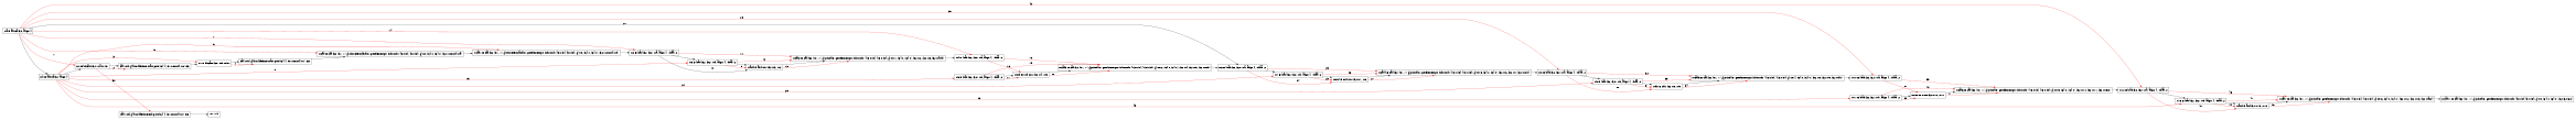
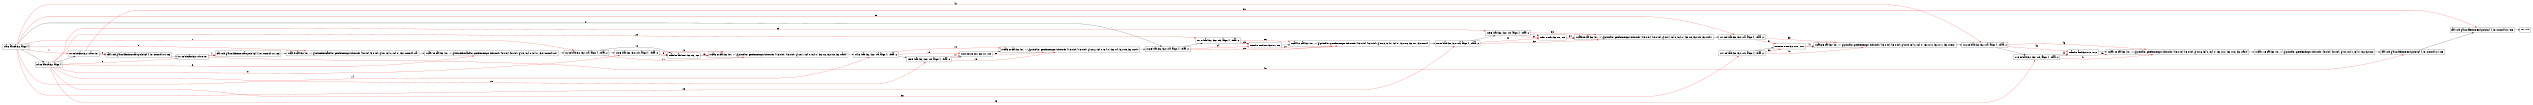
  digraph {
    rankdir=LR
    node [shape=record]
    edge [color=red]
    n1 [label="  %a = alloca i32, align 4"]
    n2 [label="  %b = alloca i32, align 4"]
    n3 [label="  %0 = bitcast i32* %a to i8*"]
    n4 [label="  %call = call i32 (i8*, ...) @__isoc99_scanf(i8* getelementptr inbounds ([3 x i8], [3 x i8]* @.str, i64 0, i64 0), i32* nonnull %a)"]
    n5 [label="  %2 = load i32, i32* %a, align 4, !tbaa !2"]
    n6 [label="  %4 = load i32, i32* %a, align 4, !tbaa !2"]
    n7 [label="  %6 = load i32, i32* %a, align 4, !tbaa !2"]
    n8 [label="  %8 = load i32, i32* %a, align 4, !tbaa !2"]
    n9 [label="  %10 = load i32, i32* %a, align 4, !tbaa !2"]
    n10 [label="  %12 = load i32, i32* %a, align 4, !tbaa !2"]
    n11 [label="  %1 = bitcast i32* %b to i8*"]
    n12 [label="  %call1 = call i32 (i8*, ...) @__isoc99_scanf(i8* getelementptr inbounds ([3 x i8], [3 x i8]* @.str, i64 0, i64 0), i32* nonnull %b)"]
    n13 [label="  %3 = load i32, i32* %b, align 4, !tbaa !2"]
    n14 [label="  %5 = load i32, i32* %b, align 4, !tbaa !2"]
    n15 [label="  %7 = load i32, i32* %b, align 4, !tbaa !2"]
    n16 [label="  %9 = load i32, i32* %b, align 4, !tbaa !2"]
    n17 [label="  %11 = load i32, i32* %b, align 4, !tbaa !2"]
    n18 [label="  %13 = load i32, i32* %b, align 4, !tbaa !2"]
    n19 [label="  call void @llvm.lifetime.start.p0i8(i64 4, i8* nonnull %0) #3"]
    n20 [label="  call void @llvm.lifetime.end.p0i8(i64 4, i8* nonnull %0) #3"]
    n21 [label="  %add = add nsw i32 %3, %2"]
    n22 [label="  %call2 = call i32 (i8*, ...) @printf(i8* getelementptr inbounds ([13 x i8], [13 x i8]* @.str.1, i64 0, i64 0), i32 %2, i32 %3, i32 %add)"]
    n23 [label="  %sub = sub nsw i32 %4, %5"]
    n24 [label="  %call3 = call i32 (i8*, ...) @printf(i8* getelementptr inbounds ([13 x i8], [13 x i8]* @.str.2, i64 0, i64 0), i32 %4, i32 %5, i32 %sub)"]
    n25 [label="  %mul = mul nsw i32 %7, %6"]
    n26 [label="  %call4 = call i32 (i8*, ...) @printf(i8* getelementptr inbounds ([13 x i8], [13 x i8]* @.str.3, i64 0, i64 0), i32 %6, i32 %7, i32 %mul)"]
    n27 [label="  %div = sdiv i32 %8, %9"]
    n28 [label="  %call5 = call i32 (i8*, ...) @printf(i8* getelementptr inbounds ([13 x i8], [13 x i8]* @.str.4, i64 0, i64 0), i32 %8, i32 %9, i32 %div)"]
    n29 [label="  %rem = srem i32 %10, %11"]
    n30 [label="  %call6 = call i32 (i8*, ...) @printf(i8* getelementptr inbounds ([13 x i8], [13 x i8]* @.str.5, i64 0, i64 0), i32 %10, i32 %11, i32 %rem)"]
    n31 [label="  %and = and i32 %13, %12"]
    n32 [label="  %call7 = call i32 (i8*, ...) @printf(i8* getelementptr inbounds ([13 x i8], [13 x i8]* @.str.6, i64 0, i64 0), i32 %12, i32 %13, i32 %and)"]
    n33 [label="  call void @llvm.lifetime.start.p0i8(i64 4, i8* nonnull %1) #3"]
+   n34 [label="  call void @llvm.lifetime.end.p0i8(i64 4, i8* nonnull %1) #3"]
    n35 [label="  ret void"]
    n36 [label="  %call11 = call i32 (i8*, ...) @printf(i8* getelementptr inbounds ([3 x i8], [3 x i8]* @.str, i64 0, i64 0), i32 -32768)"]
    n1 -> n2 [color=""]
    n1 -> n3 [label=1]
    n1 -> n4 [label=5]
    n1 -> n5 [label=7]
    n1 -> n6 [label=14]
    n1 -> n7 [color=black label=21]
    n1 -> n8 [label=28]
    n1 -> n9 [label=35]
    n1 -> n10 [label=42]
    n2 -> n3 [color=""]
    n2 -> n11 [label=3]
    n2 -> n12 [label=6]
    n2 -> n13 [label=8]
    n2 -> n14 [label=15]
    n2 -> n15 [label=22]
    n2 -> n16 [label=29]
    n2 -> n17 [label=36]
    n2 -> n18 [label=43]
    n3 -> n19 [color=""]
    n3 -> n19 [label=2]
    n3 -> n20 [label=50]
    n4 -> n12 [color=""]
    n5 -> n13 [color=""]
    n5 -> n21 [color=black label=10]
    n5 -> n22 [label=11]
+   n6 -> n14 [color=""]
    n6 -> n23 [label=16]
    n6 -> n24 [label=18]
    n7 -> n15 [color=""]
    n7 -> n25 [label=24]
    n7 -> n26 [label=25]
    n8 -> n16 [color=""]
    n8 -> n27 [label=30]
    n8 -> n28 [label=32]
    n9 -> n29 [label=57]
    n9 -> n30 [label=39]
    n10 -> n18 [color=""]
    n10 -> n31 [label=45]
    n10 -> n32 [label=46]
    n11 -> n33 [color=""]
    n11 -> n33 [label=4]
+   n11 -> n34 [label=49]
    n12 -> n5 [color=""]
    n13 -> n21 [color=""]
    n13 -> n21 [label=9]
    n13 -> n22 [label=12]
    n14 -> n23 [color=""]
    n14 -> n23 [label=17]
    n14 -> n24 [label=19]
    n15 -> n25 [color=""]
    n15 -> n25 [label=23]
    n15 -> n26 [label=26]
    n16 -> n27 [color=""]
    n16 -> n27 [label=31]
    n16 -> n28 [label=33]
    n17 -> n29 [color=""]
    n17 -> n29 [label=38]
    n17 -> n30 [label=40]
    n18 -> n31 [color=""]
    n18 -> n31 [label=44]
    n18 -> n32 [label=47]
    n19 -> n11 [color=""]
    n20 -> n35 [color=""]
    n21 -> n22 [color=""]
    n21 -> n22 [label=13]
    n22 -> n6 [color=""]
    n23 -> n24 [color=""]
    n23 -> n24 [label=20]
    n24 -> n7 [color=""]
    n25 -> n26 [color=""]
    n25 -> n26 [label=27]
    n26 -> n8 [color=""]
    n27 -> n28 [color=""]
    n27 -> n28 [label=34]
    n28 -> n9 [color=""]
    n29 -> n30 [color=""]
    n29 -> n30 [label=41]
    n30 -> n10 [color=""]
    n31 -> n32 [color=""]
    n31 -> n32 [label=48]
    n32 -> n36 [color=""]
    n33 -> n4 [color=""]
+   n34 -> n20 [color=""]
+   n36 -> n34 [color=""]
  }
